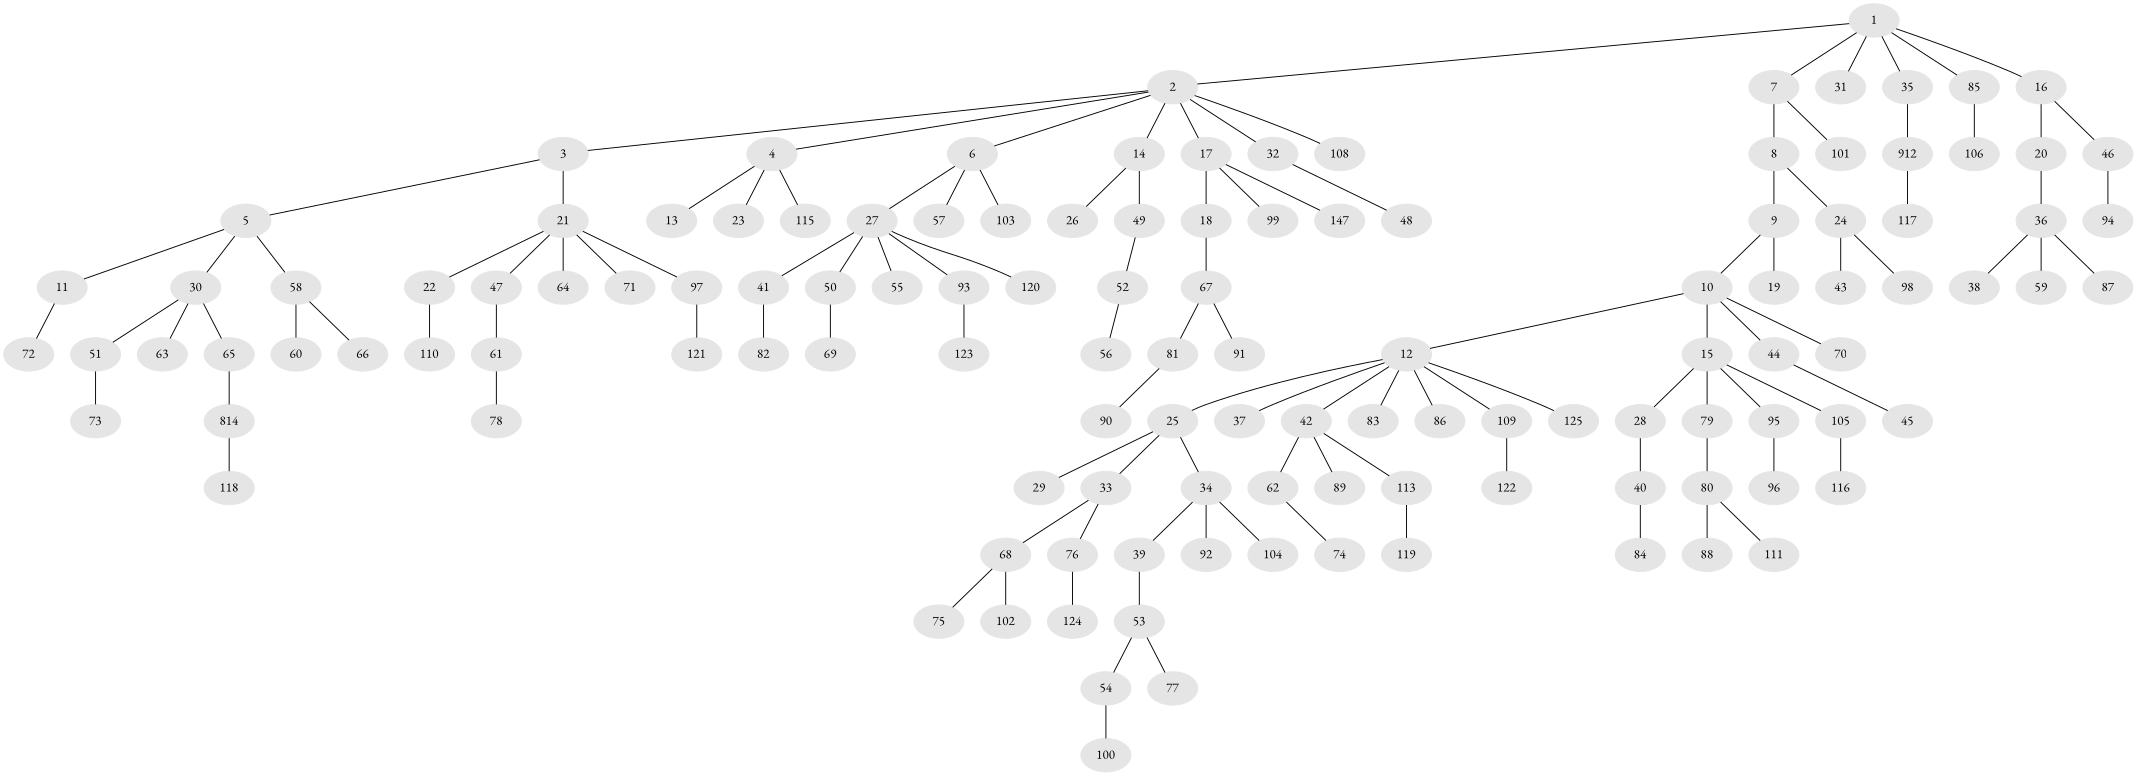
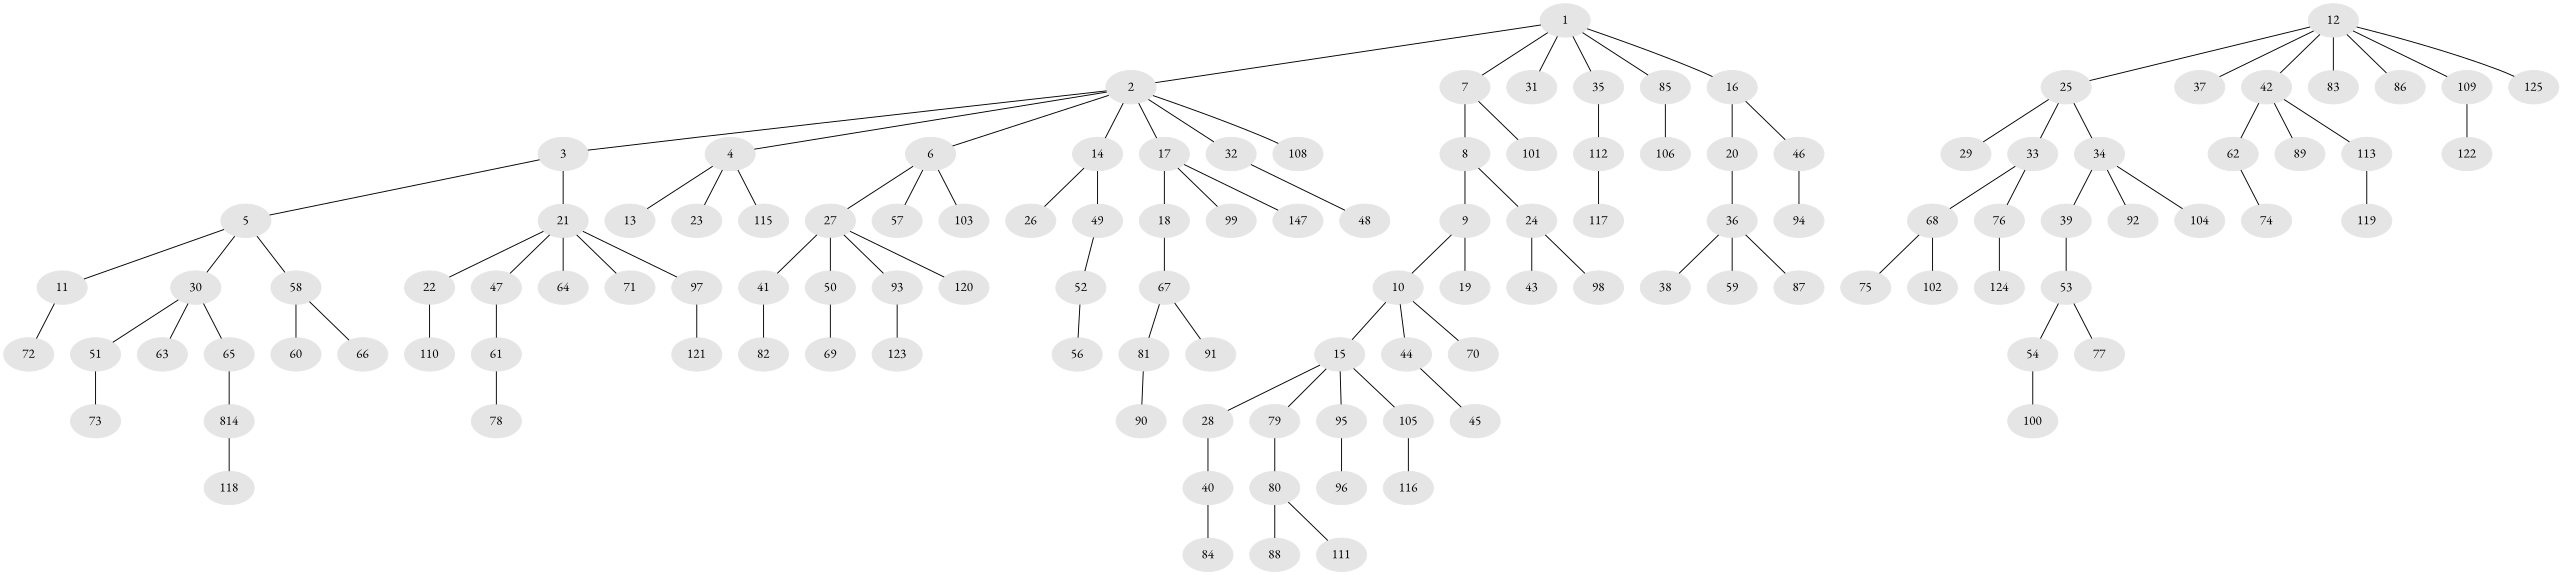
  graph {
    fontname="EB Garamond"
    node [color=gray90 fontname="EB Garamond" style=filled]
    edge [fontname="EB Garamond"]
    1
    2
    7
    31
    35
    85
    16
    3
    4
    6
    14
    17
    32
    108
    8
    101
-   112 [label=912]
+   112
    106
    5
    21
    13
    23
    115
    27
    57
    103
    26
    49
    18
    99
    n31 [label=147]
    48
    11
    30
    58
    22
    47
    64
    71
    97
    72
    51
    63
    65
    60
    66
    41
    50
-   55
    93
    120
    9
    24
    20
    46
    10
    19
    43
    98
    12
    15
    44
    70
    25
    37
    42
    83
    86
    109
    125
    28
    79
    95
    105
    45
    29
    33
    34
    62
    89
    113
    122
    52
    40
    80
    96
    116
    36
    94
    67
    81
    91
    38
    59
    87
    110
    61
    121
    68
    76
    39
    92
    104
    82
    69
    123
    84
    73
    n109 [label=814]
    75
    102
    124
    53
    117
    54
    77
    74
    119
    78
    56
    100
    118
    90
    88
    111
    1 -- 2
    1 -- 7
    1 -- 31
    1 -- 35
    1 -- 85
    1 -- 16
    2 -- 3
    2 -- 4
    2 -- 6
    2 -- 14
    2 -- 17
    2 -- 32
    2 -- 108
    7 -- 8
    7 -- 101
    35 -- 112
    85 -- 106
    16 -- 20
    16 -- 46
    3 -- 5
    3 -- 21
    4 -- 13
    4 -- 23
    4 -- 115
    6 -- 27
    6 -- 57
    6 -- 103
    14 -- 26
    14 -- 49
    17 -- 18
    17 -- 99
    17 -- n31
    32 -- 48
    8 -- 9
    8 -- 24
    112 -- 117
    5 -- 11
    5 -- 30
    5 -- 58
    21 -- 22
    21 -- 47
    21 -- 64
    21 -- 71
    21 -- 97
    27 -- 41
    27 -- 50
-   27 -- 55
    27 -- 93
    27 -- 120
    49 -- 52
    18 -- 67
    11 -- 72
    30 -- 51
    30 -- 63
    30 -- 65
    58 -- 60
    58 -- 66
    22 -- 110
    47 -- 61
    97 -- 121
    51 -- 73
    65 -- n109
    41 -- 82
    50 -- 69
    93 -- 123
    9 -- 10
    9 -- 19
    24 -- 43
    24 -- 98
    20 -- 36
    46 -- 94
-   10 -- 12
    10 -- 15
    10 -- 44
    10 -- 70
    12 -- 25
    12 -- 37
    12 -- 42
    12 -- 83
    12 -- 86
    12 -- 109
    12 -- 125
    15 -- 28
    15 -- 79
    15 -- 95
    15 -- 105
    44 -- 45
    25 -- 29
    25 -- 33
    25 -- 34
    42 -- 62
    42 -- 89
    42 -- 113
    109 -- 122
    28 -- 40
    79 -- 80
    95 -- 96
    105 -- 116
    33 -- 68
    33 -- 76
    34 -- 39
    34 -- 92
    34 -- 104
    62 -- 74
    113 -- 119
    52 -- 56
    40 -- 84
    80 -- 88
    80 -- 111
    36 -- 38
    36 -- 59
    36 -- 87
    67 -- 81
    67 -- 91
    81 -- 90
    61 -- 78
    68 -- 75
    68 -- 102
    76 -- 124
    39 -- 53
    n109 -- 118
    53 -- 54
    53 -- 77
    54 -- 100
  }
